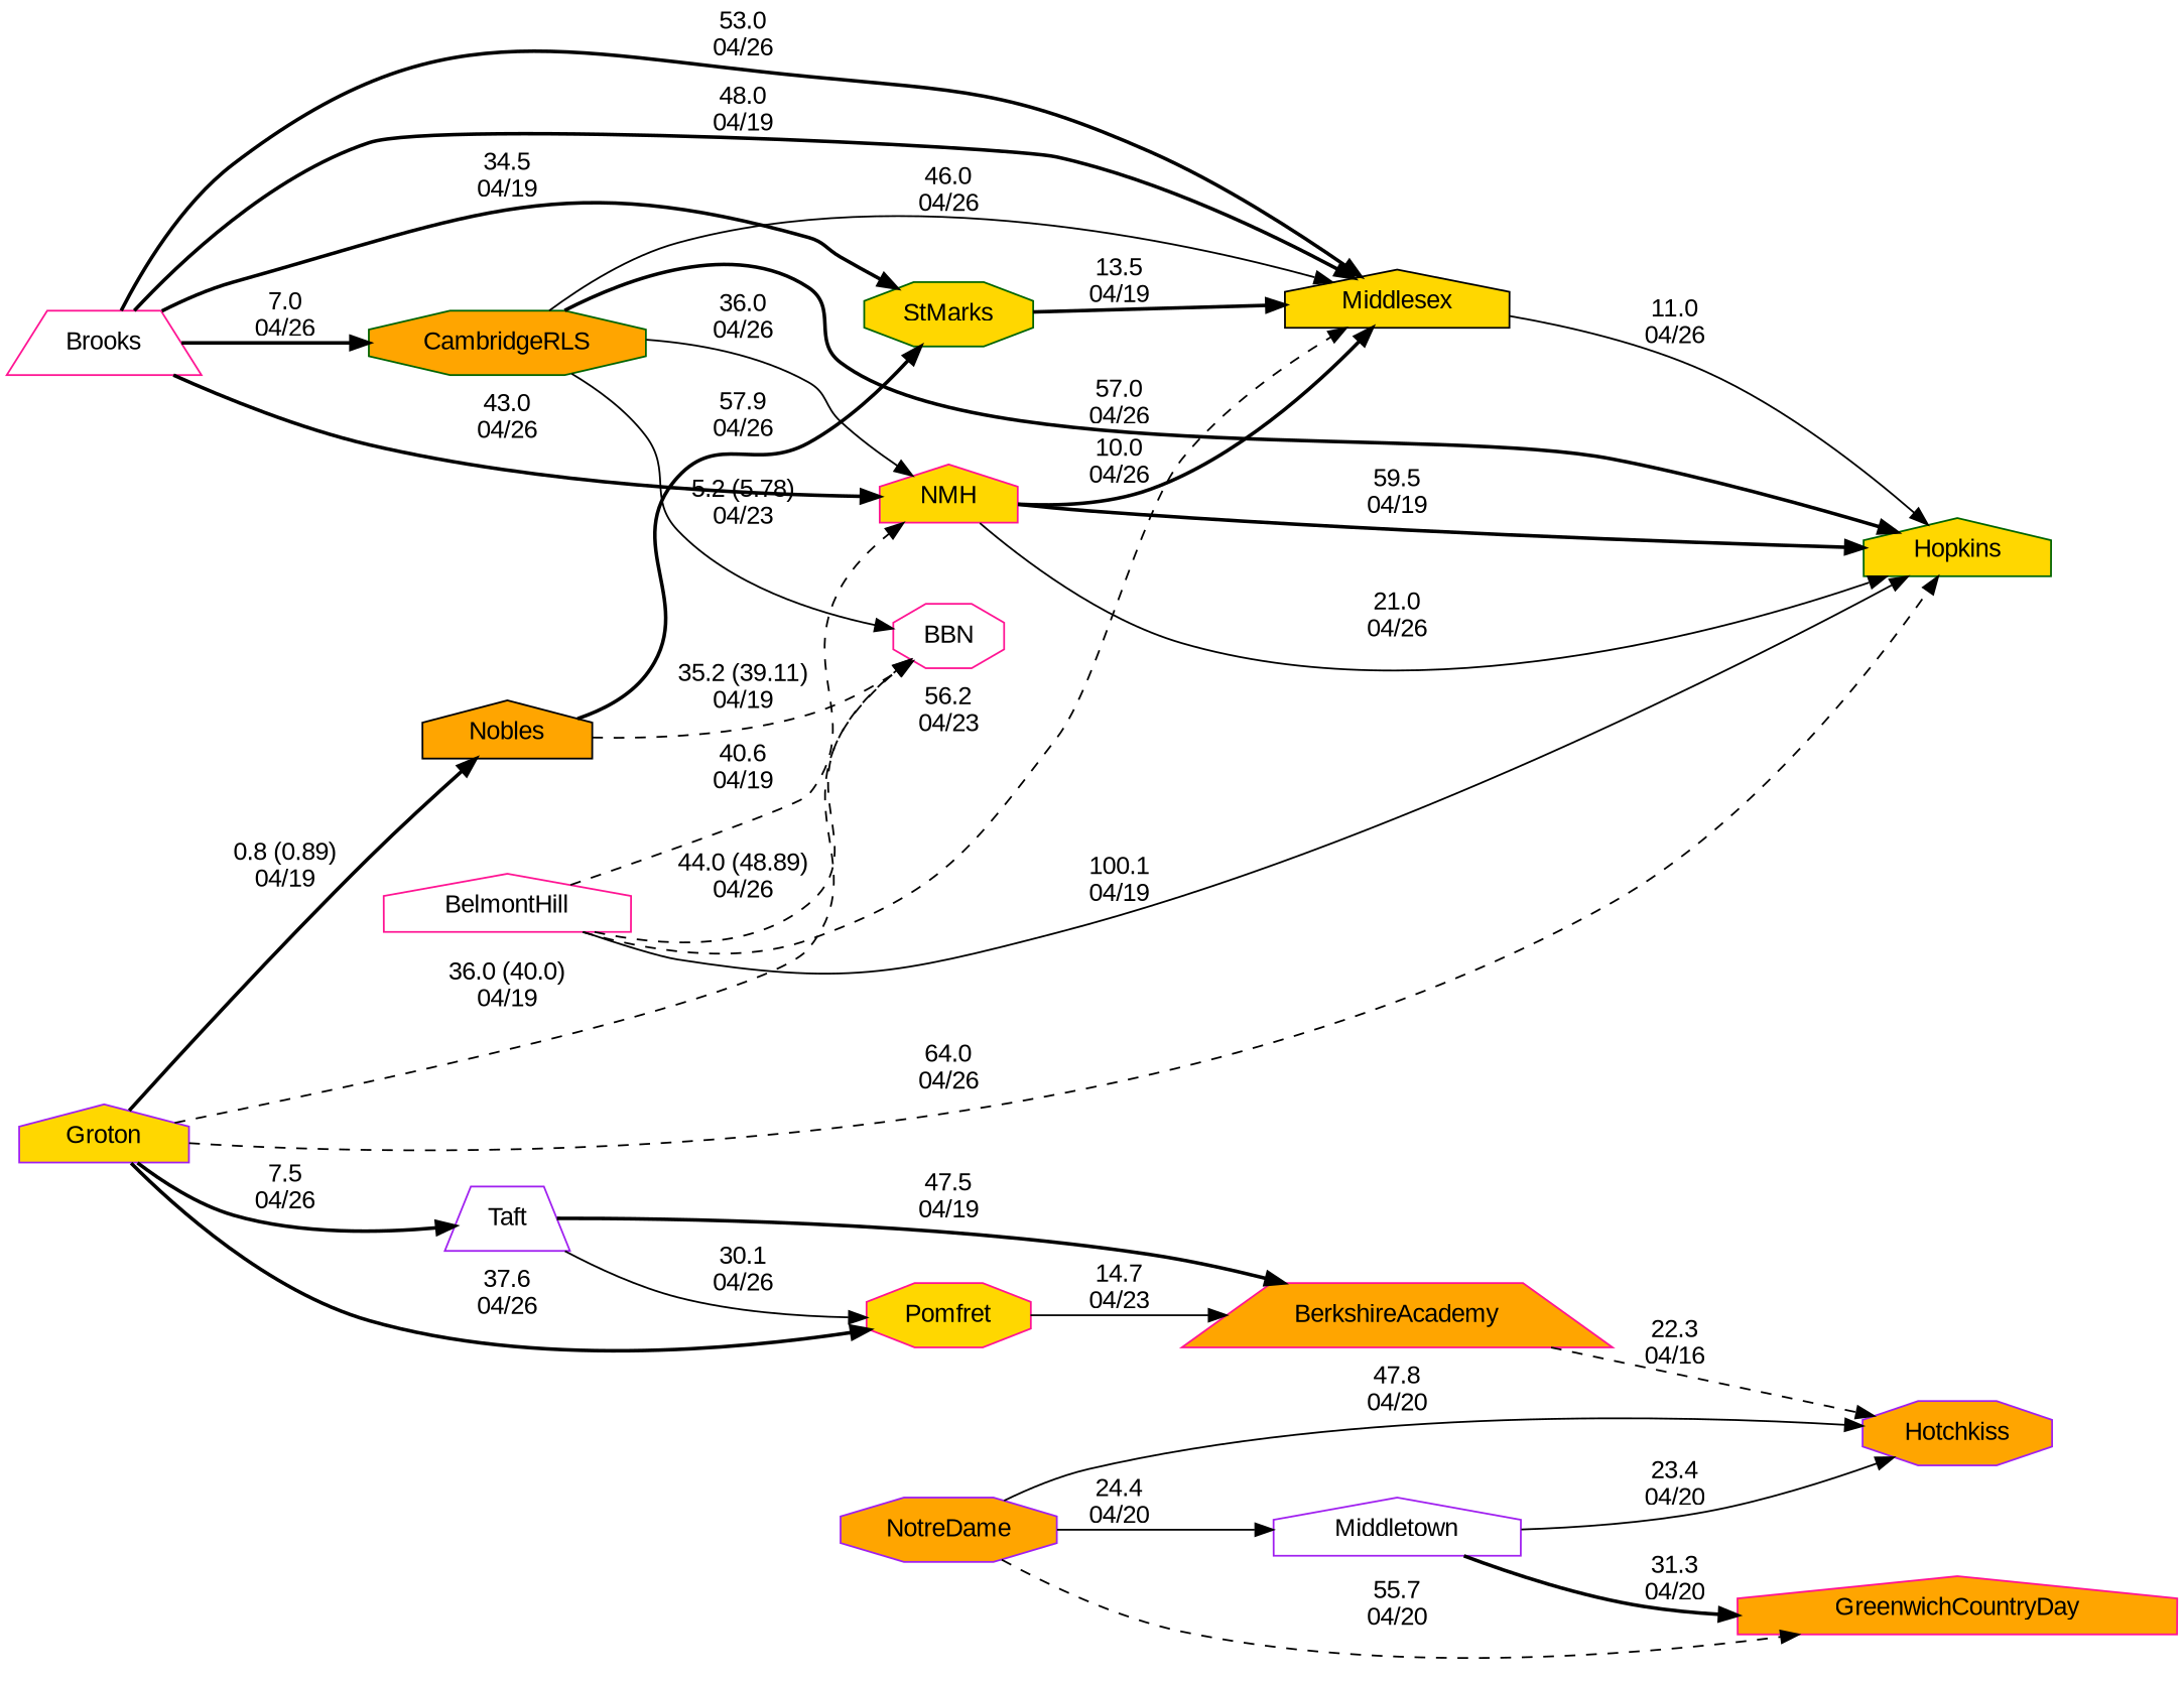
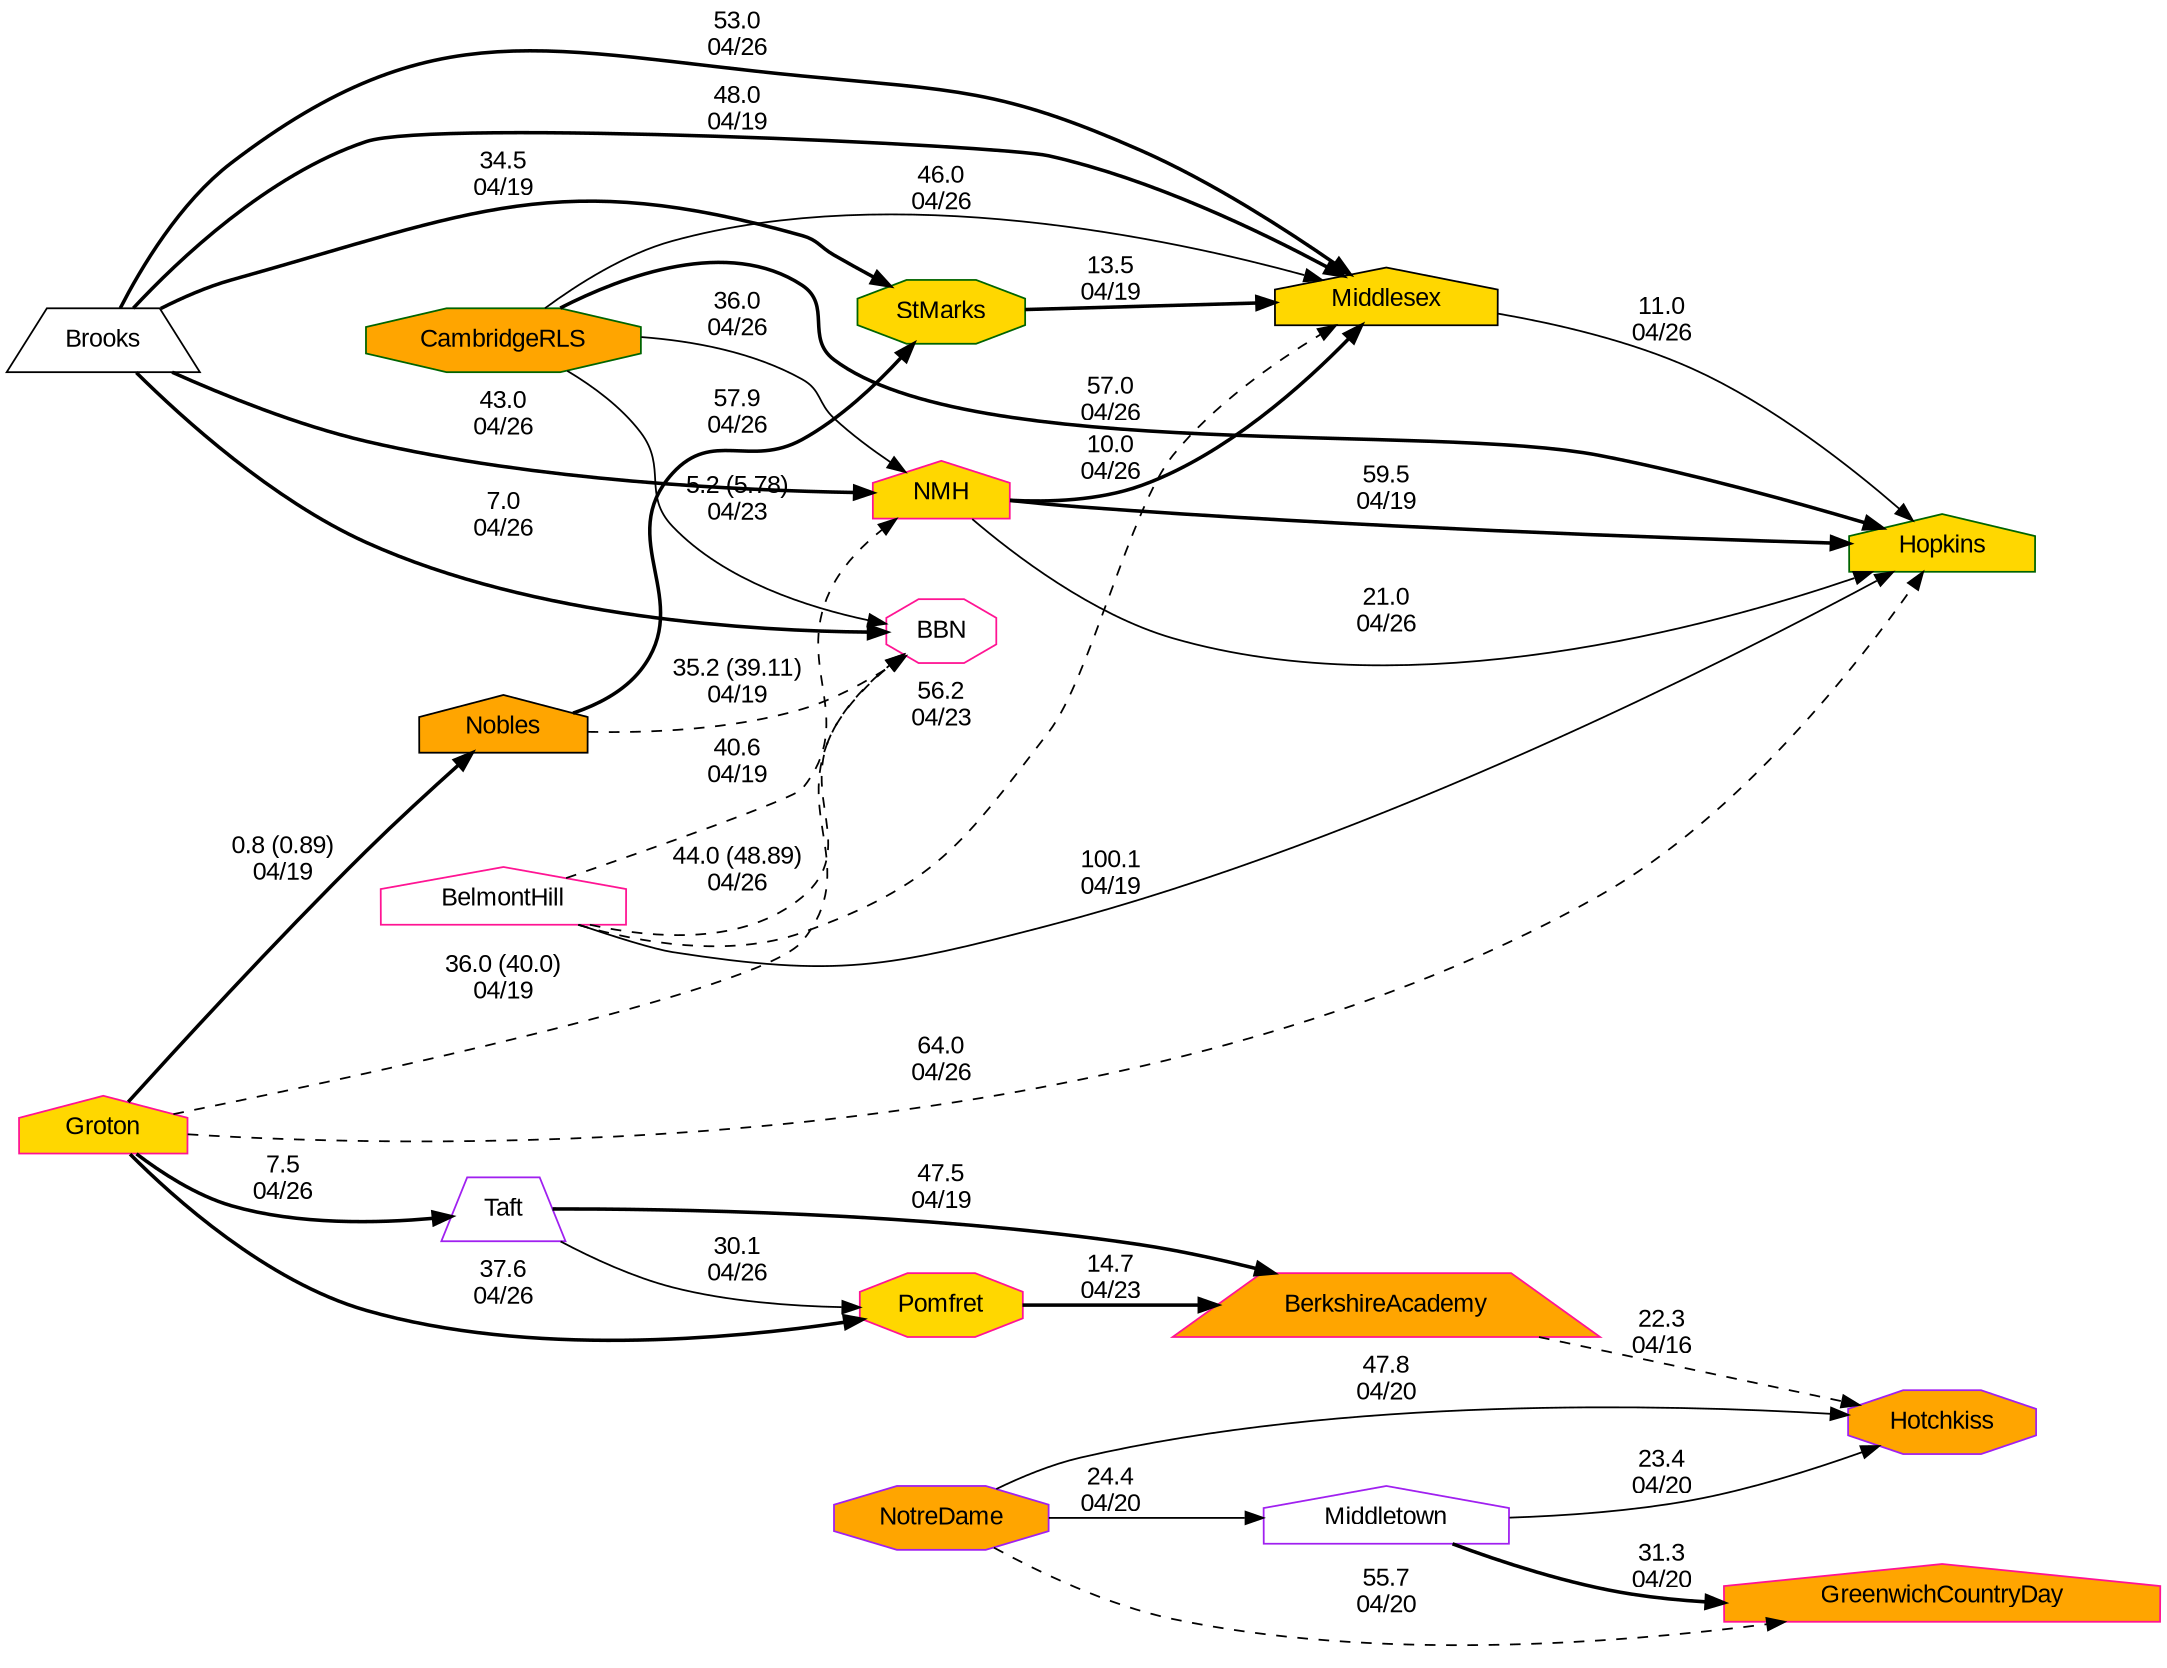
  digraph {
    fontname="Liberation Sans"
    rankdir=LR
    node [color=deeppink fillcolor=gold fontname="Liberation Sans" shape=house style=filled]
    edge [fontname="Liberation Sans" random=random style=bold weight=93]
-   Brooks [fillcolor=white shape=trapezium]
+   Brooks [color=black fillcolor=white shape=trapezium]
    NMH
    StMarks [color=darkgreen shape=octagon]
    CambridgeRLS [color=darkgreen fillcolor=orange shape=octagon]
    Middlesex [color=black]
    Hopkins [color=darkgreen]
    BBN [fillcolor=white shape=octagon]
    BelmontHill [fillcolor=white]
    Nobles [color=black fillcolor=orange]
    GreenwichCountryDay [fillcolor=orange]
    Middletown [color=purple fillcolor=white]
    Hotchkiss [color=purple fillcolor=orange shape=octagon]
    Taft [color=purple fillcolor=white shape=trapezium]
    Pomfret [shape=octagon]
    BerkshireAcademy [fillcolor=orange shape=trapezium]
-   Groton [color=purple]
+   Groton
    NotreDame [color=purple fillcolor=orange shape=octagon]
    Brooks -> NMH [label="43.0\n04/26" weight=57]
    Brooks -> StMarks [label="34.5\n04/19" weight=66]
-   Brooks -> CambridgeRLS [label="7.0\n04/26"]
+   Brooks -> BBN [label="7.0\n04/26"]
    Brooks -> Middlesex [label="48.0\n04/19" weight=52]
    Brooks -> Middlesex [label="53.0\n04/26" weight=47]
    NMH -> Middlesex [label="10.0\n04/26" weight=90]
    NMH -> Hopkins [label="21.0\n04/26" style=solid weight=79]
    NMH -> Hopkins [label="59.5\n04/19" weight=41]
    StMarks -> Middlesex [label="13.5\n04/19" weight=87]
    CambridgeRLS -> NMH [label="36.0\n04/26" style=solid weight=64]
    CambridgeRLS -> Middlesex [label="46.0\n04/26" style=solid weight=54]
    CambridgeRLS -> Hopkins [label="57.0\n04/26" weight=43]
    CambridgeRLS -> BBN [label="5.2 (5.78)\n04/23" style=solid weight=95]
    Middlesex -> Hopkins [label="11.0\n04/26" style=solid weight=89]
    BelmontHill -> NMH [label="40.6\n04/19" style=dashed weight=60]
    BelmontHill -> Middlesex [label="56.2\n04/23" style=dashed weight=44]
    BelmontHill -> Hopkins [label="100.1\n04/19" style=solid weight=0]
    BelmontHill -> BBN [label="44.0 (48.89)\n04/26" style=dashed weight=56]
    Nobles -> StMarks [label="57.9\n04/26" weight=43]
    Nobles -> BBN [label="35.2 (39.11)\n04/19" style=dashed weight=65]
    Middletown -> GreenwichCountryDay [label="31.3\n04/20" weight=69]
    Middletown -> Hotchkiss [label="23.4\n04/20" style=solid weight=77]
    Taft -> Pomfret [label="30.1\n04/26" style=solid weight=70]
    Taft -> BerkshireAcademy [label="47.5\n04/19" weight=53]
-   Pomfret -> BerkshireAcademy [label="14.7\n04/23" style=solid weight=86]
+   Pomfret -> BerkshireAcademy [label="14.7\n04/23" weight=86]
    BerkshireAcademy -> Hotchkiss [label="22.3\n04/16" style=dashed weight=78]
    Groton -> Hopkins [label="64.0\n04/26" style=dashed weight=36]
    Groton -> BBN [label="36.0 (40.0)\n04/19" style=dashed weight=64]
    Groton -> Nobles [label="0.8 (0.89)\n04/19" weight=100]
    Groton -> Taft [label="7.5\n04/26"]
    Groton -> Pomfret [label="37.6\n04/26" weight=63]
    NotreDame -> GreenwichCountryDay [label="55.7\n04/20" style=dashed weight=45]
    NotreDame -> Middletown [label="24.4\n04/20" style=solid weight=76]
    NotreDame -> Hotchkiss [label="47.8\n04/20" style=solid weight=53]
  }
